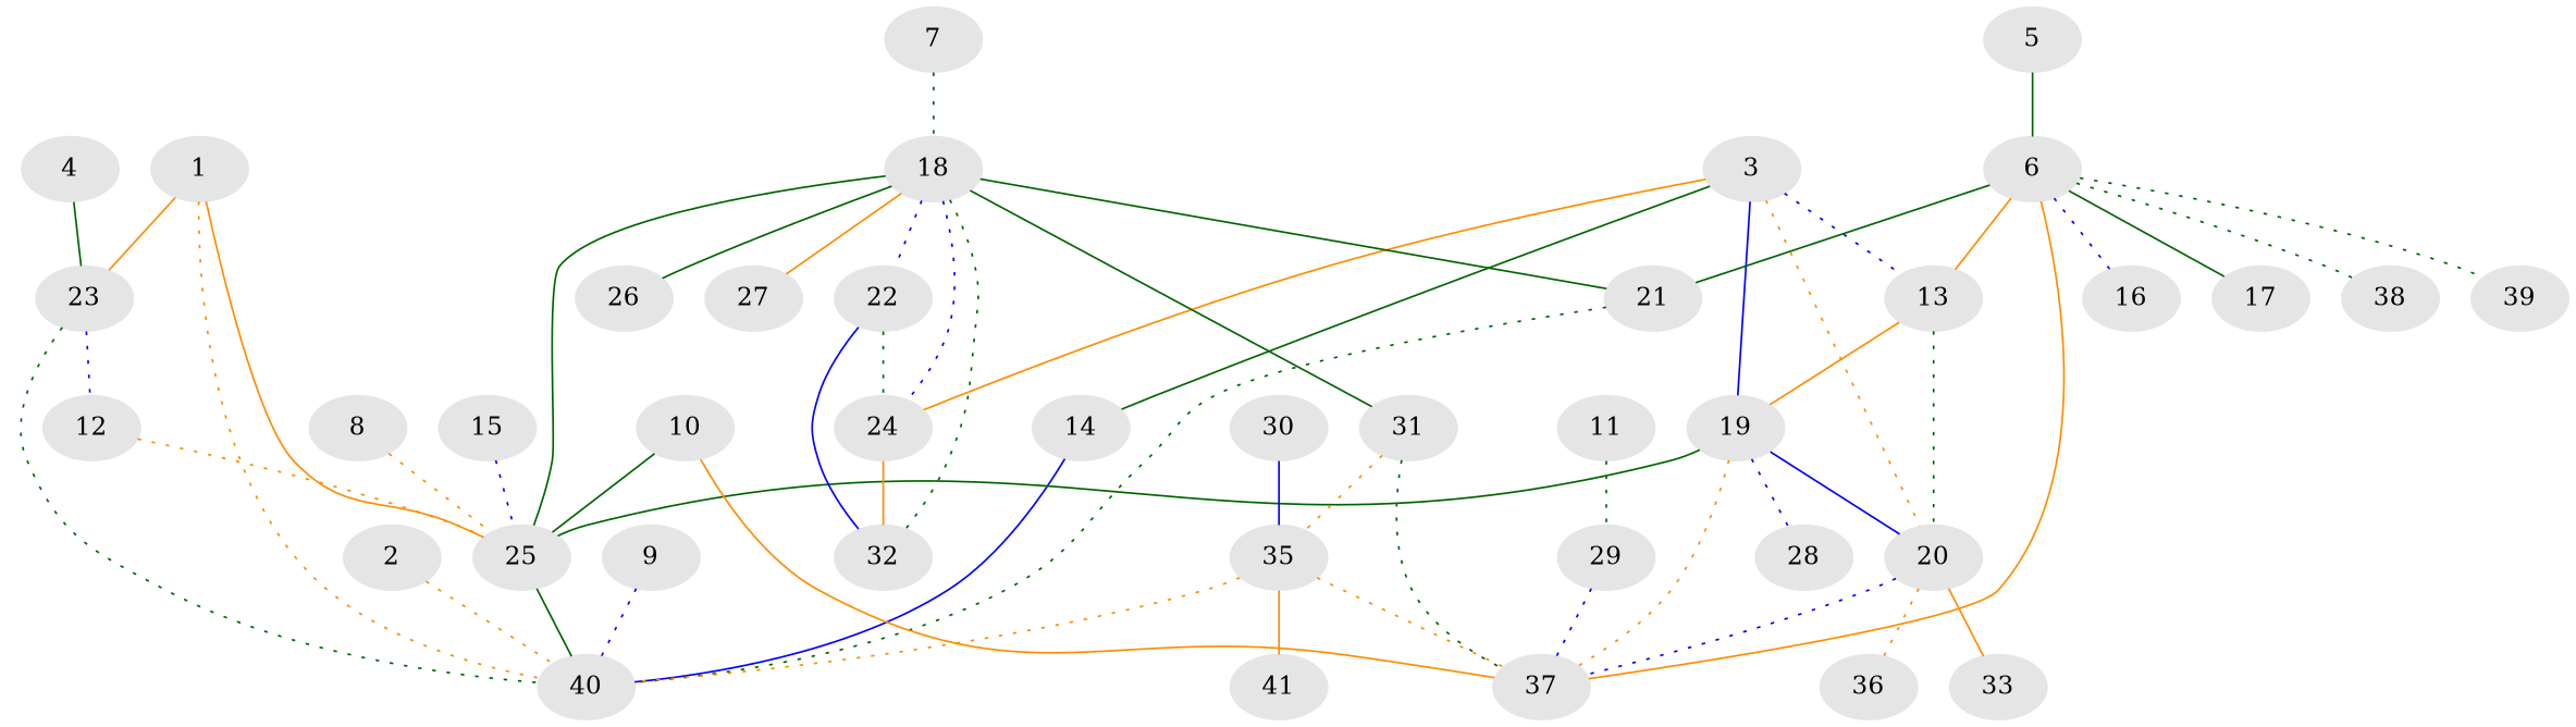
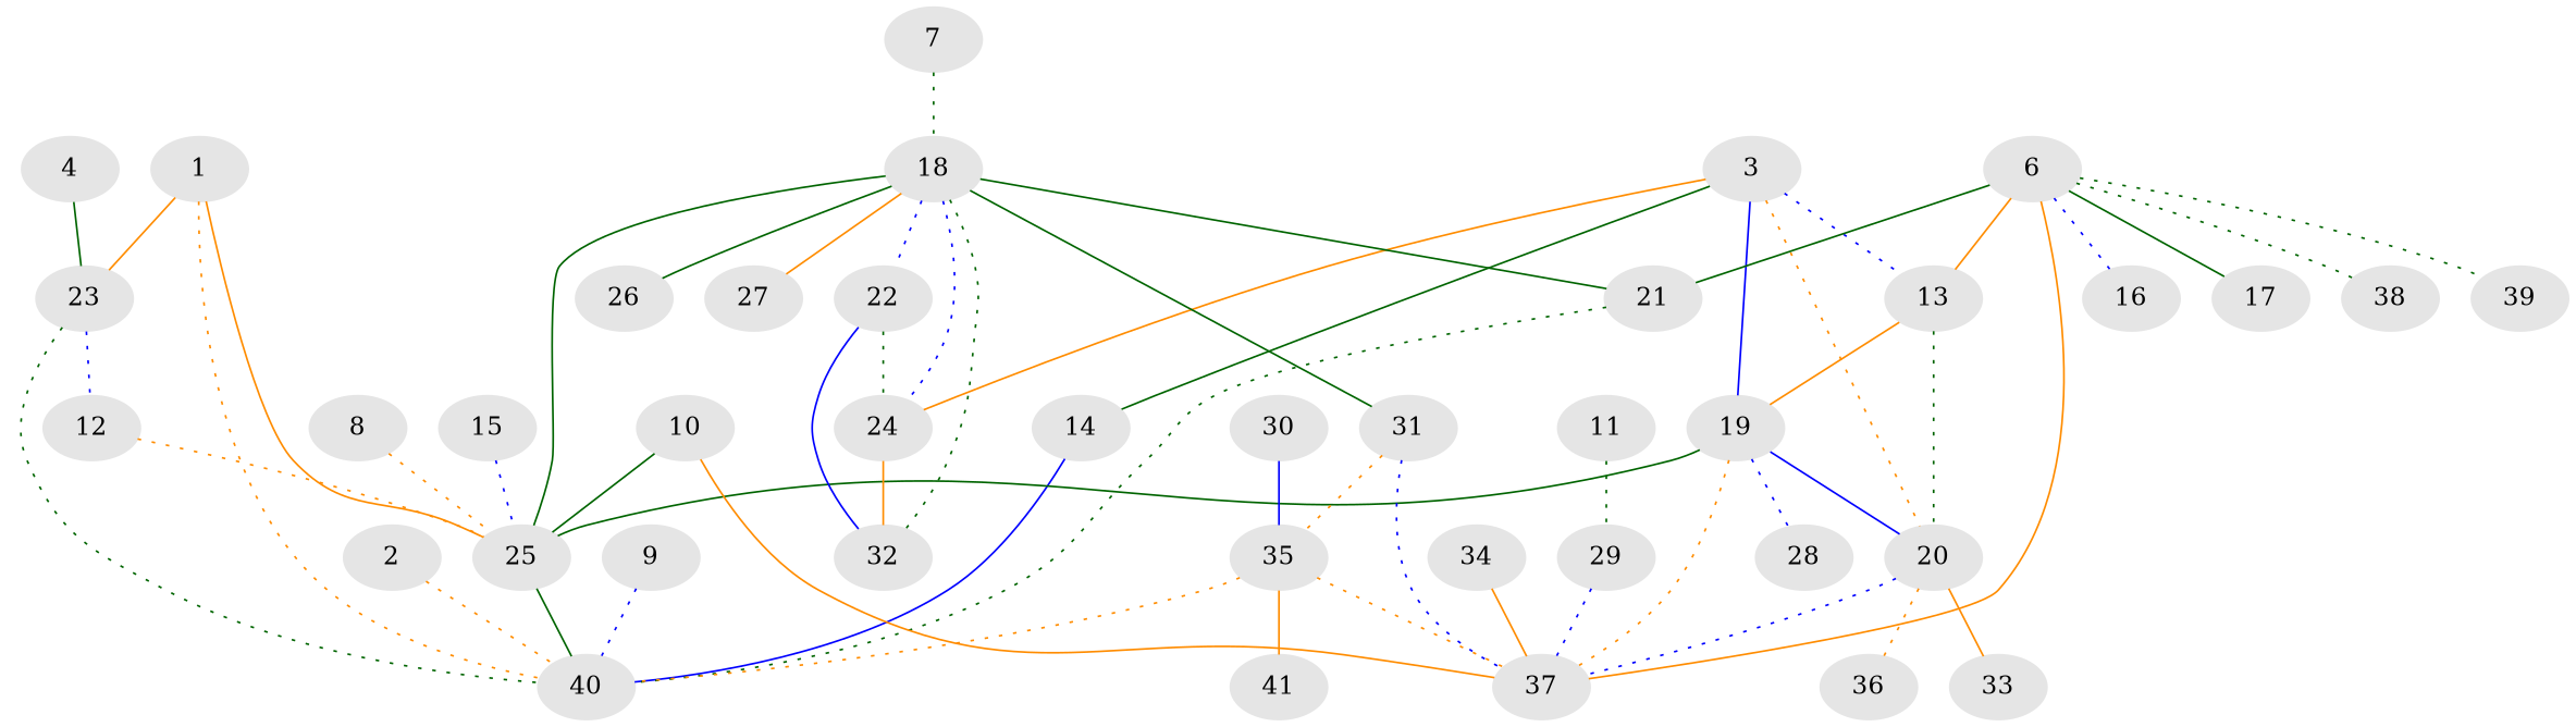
  graph {
    node [color=gray90 style=filled]
    edge [color=darkorange style=dotted weight=1.0]
    1
    23
    25
    40
    12
    2
    3
    13
    14
    19
    20
    24
    37
    28
    33
    36
    32
    4
-   5
    6
    16
    17
    21
    38
    39
    7
    18
    22
    26
    27
    31
    8
    9
    10
    11
    29
    15
    35
    30
    41
+   34
    1 -- 23 [style=solid]
    1 -- 25 [style=solid]
    1 -- 40
    23 -- 40 [color=darkgreen]
    23 -- 12 [color=blue]
    25 -- 40 [color=darkgreen style=solid]
    12 -- 25
    2 -- 40
    3 -- 13 [color=blue]
    3 -- 14 [color=darkgreen style=solid]
    3 -- 19 [color=blue style=solid]
    3 -- 20
    3 -- 24 [style=solid]
    13 -- 19 [style=solid]
    13 -- 20 [color=darkgreen]
    14 -- 40 [color=blue style=solid]
    19 -- 25 [color=darkgreen style=solid]
    19 -- 20 [color=blue style=solid]
    19 -- 37
    19 -- 28 [color=blue]
    20 -- 37 [color=blue]
    20 -- 33 [style=solid]
    20 -- 36
    24 -- 32 [style=solid]
    4 -- 23 [color=darkgreen style=solid]
-   5 -- 6 [color=darkgreen style=solid]
    6 -- 13 [style=solid]
    6 -- 37 [style=solid weight=2.0]
    6 -- 16 [color=blue]
    6 -- 17 [color=darkgreen style=solid]
    6 -- 21 [color=darkgreen style=solid weight=3.0]
    6 -- 38 [color=darkgreen]
    6 -- 39 [color=darkgreen]
    21 -- 40 [color=darkgreen]
    7 -- 18 [color=darkgreen]
    18 -- 25 [color=darkgreen style=solid]
    18 -- 24 [color=blue]
    18 -- 32 [color=darkgreen]
    18 -- 21 [color=darkgreen style=solid]
    18 -- 22 [color=blue]
    18 -- 26 [color=darkgreen style=solid]
    18 -- 27 [style=solid]
    18 -- 31 [color=darkgreen style=solid]
    22 -- 24 [color=darkgreen]
    22 -- 32 [color=blue style=solid]
-   31 -- 37 [color=darkgreen weight=2.0]
+   31 -- 37 [color=blue weight=2.0]
    31 -- 35 [weight=2.0]
    8 -- 25
    9 -- 40 [color=blue]
    10 -- 25 [color=darkgreen style=solid]
    10 -- 37 [style=solid]
    11 -- 29 [color=darkgreen]
    29 -- 37 [color=blue]
    15 -- 25 [color=blue]
    35 -- 40
    35 -- 37
    35 -- 41 [style=solid]
    30 -- 35 [color=blue style=solid]
+   34 -- 37 [style=solid]
  }
